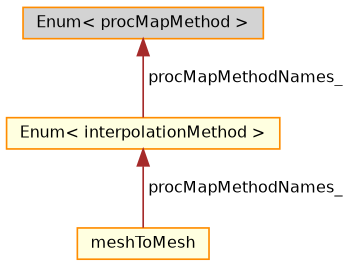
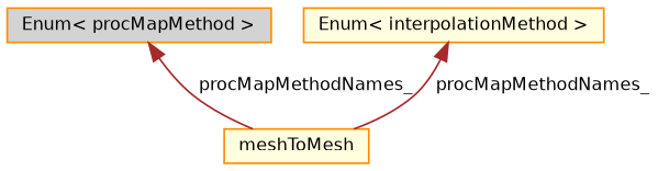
  digraph {
    node [color=darkorange fillcolor=lightyellow fontname=Helvetica fontsize=10 shape=record style=filled]
    edge [color=brown dir=back fontname=Helvetica fontsize=10 labelfontname=Helvetica labelfontsize=10 style=solid]
    n1 [fontcolor=black height=0.2 label=meshToMesh width=0.4]
    n2 [fillcolor=lightgrey height=0.2 label="Enum\< procMapMethod \>" width=0.4]
    n3 [height=0.2 label="Enum\< interpolationMethod \>" width=0.4]
-   n2 -> n3 [label=" procMapMethodNames_"]
+   n2 -> n1 [label=" procMapMethodNames_"]
    n3 -> n1 [label=" procMapMethodNames_"]
  }
